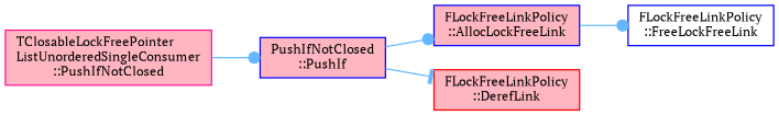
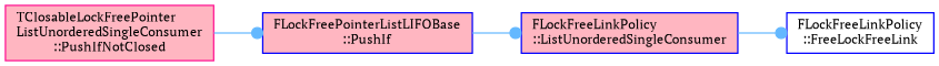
  digraph {
    fontname="PT Serif"
    rankdir=LR
    node [color=blue fillcolor=lightpink fontname="PT Serif" fontsize=10 shape=box style=filled]
    edge [arrowhead=dot color=steelblue1 fontname="PT Serif" fontsize=10 labelfontname=Helvetica labelfontsize=10 style=solid]
    n1 [color=deeppink fontcolor=black height=0.2 label="TClosableLockFreePointer\lListUnorderedSingleConsumer\l::PushIfNotClosed" width=0.4]
-   n2 [height=0.2 label="PushIfNotClosed\l::PushIf" width=0.4]
-   n3 [height=0.2 label="FLockFreeLinkPolicy\l::AllocLockFreeLink" width=0.4]
-   n4 [color=red height=0.2 label="FLockFreeLinkPolicy\l::DerefLink" width=0.4]
+   n2 [height=0.2 label="FLockFreePointerListLIFOBase\l::PushIf" width=0.4]
+   n3 [height=0.2 label="FLockFreeLinkPolicy\l::ListUnorderedSingleConsumer" width=0.4]
    n5 [fillcolor=white height=0.2 label="FLockFreeLinkPolicy\l::FreeLockFreeLink" width=0.4]
    n1 -> n2
    n2 -> n3
-   n2 -> n4 [arrowhead=tee]
    n3 -> n5
  }
